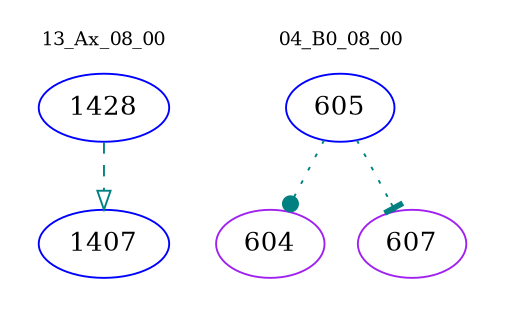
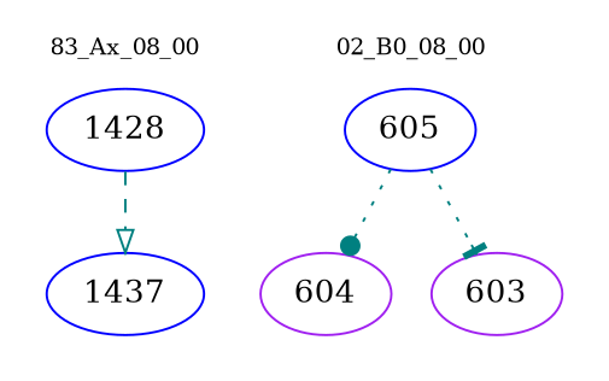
  digraph {
    node [color=blue]
    edge [color=teal style=dotted]
    n1 [label=1428]
-   n2 [label=1407]
+   n2 [label=1437]
    n3 [label=605]
    n4 [color=purple label=604]
-   n5 [color=purple label=607]
+   n5 [color=purple label=603]
    subgraph cluster_1 {
      color=white
      fontsize=10
-     label="13_Ax_08_00"
+     label="83_Ax_08_00"
      n1
      n2
    }
    subgraph cluster_2 {
      color=white
      fontsize=10
-     label="04_B0_08_00"
+     label="02_B0_08_00"
      n3
      n4
      n5
    }
    n1 -> n2 [arrowhead=onormal style=dashed]
    n3 -> n4 [arrowhead=dot]
    n3 -> n5 [arrowhead=tee]
  }
